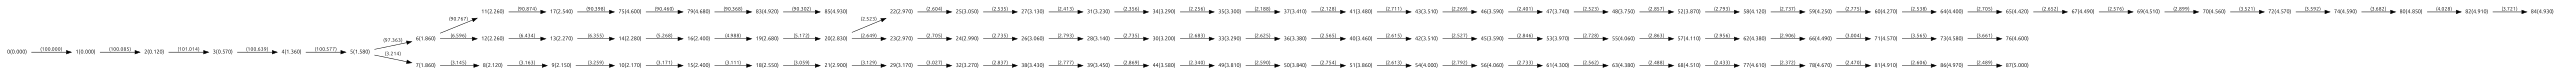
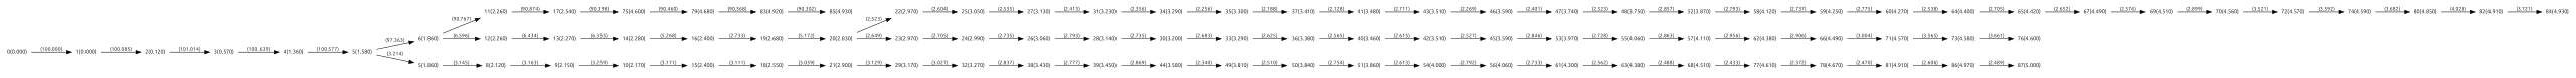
  digraph {
    fontname=Ubuntu
    rankdir=LR
    node [fontname=Ubuntu fontsize=11 shape=plaintext]
    edge [fontname=Ubuntu fontsize=10]
    n1 [label="0(0.000)"]
    n2 [label="1(0.000)"]
    n3 [label="2(0.120)"]
    n4 [label="3(0.570)"]
    n5 [label="4(1.360)"]
    n6 [label="5(1.580)"]
    n7 [label="6(1.860)"]
-   n8 [label="7(1.860)"]
+   n8 [label="5(1.860)"]
    n9 [label="11(2.260)"]
    n10 [label="12(2.260)"]
    n11 [label="8(2.120)"]
    n12 [label="17(2.540)"]
    n13 [label="13(2.270)"]
    n14 [label="9(2.150)"]
    n15 [label="10(2.170)"]
    n16 [label="15(2.400)"]
    n17 [label="18(2.550)"]
    n18 [label="75(4.600)"]
    n19 [label="14(2.280)"]
    n20 [label="16(2.400)"]
    n21 [label="19(2.680)"]
    n22 [label="21(2.900)"]
    n23 [label="20(2.830)"]
    n24 [label="79(4.680)"]
    n25 [label="29(3.170)"]
    n26 [label="22(2.970)"]
    n27 [label="23(2.970)"]
    n28 [label="25(3.050)"]
    n29 [label="24(2.990)"]
    n30 [label="32(3.270)"]
    n31 [label="27(3.130)"]
    n32 [label="26(3.060)"]
    n33 [label="28(3.140)"]
    n34 [label="31(3.230)"]
    n35 [label="30(3.200)"]
    n36 [label="34(3.290)"]
    n37 [label="33(3.290)"]
    n38 [label="38(3.430)"]
    n39 [label="36(3.380)"]
    n40 [label="35(3.300)"]
    n41 [label="39(3.450)"]
    n42 [label="40(3.460)"]
    n43 [label="37(3.410)"]
    n44 [label="41(3.480)"]
    n45 [label="42(3.510)"]
    n46 [label="43(3.510)"]
    n47 [label="44(3.580)"]
    n48 [label="49(3.810)"]
    n49 [label="45(3.590)"]
    n50 [label="46(3.590)"]
    n51 [label="53(3.970)"]
    n52 [label="47(3.740)"]
    n53 [label="50(3.840)"]
    n54 [label="55(4.060)"]
    n55 [label="48(3.750)"]
    n56 [label="52(3.870)"]
    n57 [label="58(4.120)"]
    n58 [label="51(3.860)"]
    n59 [label="54(4.000)"]
    n60 [label="56(4.060)"]
    n61 [label="59(4.250)"]
    n62 [label="57(4.110)"]
    n63 [label="61(4.300)"]
    n64 [label="62(4.380)"]
    n65 [label="63(4.380)"]
    n66 [label="66(4.490)"]
    n67 [label="60(4.270)"]
    n68 [label="64(4.400)"]
    n69 [label="65(4.420)"]
    n70 [label="68(4.510)"]
    n71 [label="71(4.570)"]
    n72 [label="77(4.610)"]
    n73 [label="67(4.490)"]
    n74 [label="69(4.510)"]
    n75 [label="73(4.580)"]
    n76 [label="70(4.560)"]
    n77 [label="78(4.670)"]
    n78 [label="72(4.570)"]
    n79 [label="74(4.590)"]
    n80 [label="76(4.600)"]
    n81 [label="80(4.850)"]
    n82 [label="82(4.910)"]
    n83 [label="83(4.920)"]
    n84 [label="81(4.910)"]
    n85 [label="86(4.970)"]
    n86 [label="85(4.930)"]
    n87 [label="84(4.930)"]
    n88 [label="87(5.000)"]
    n1 -> n2 [label="(100.000)"]
    n2 -> n3 [label="(100.085)"]
    n3 -> n4 [label="(101.014)"]
    n4 -> n5 [label="(100.639)"]
    n5 -> n6 [label="(100.577)"]
    n6 -> n7 [label="(97.363)"]
    n6 -> n8 [label="(3.214)"]
    n7 -> n9 [label="(90.767)"]
    n7 -> n10 [label="(6.596)"]
    n8 -> n11 [label="(3.145)"]
    n9 -> n12 [label="(90.874)"]
    n10 -> n13 [label="(6.434)"]
    n11 -> n14 [label="(3.163)"]
    n12 -> n18 [label="(90.398)"]
    n13 -> n19 [label="(6.355)"]
    n14 -> n15 [label="(3.259)"]
    n15 -> n16 [label="(3.171)"]
    n16 -> n17 [label="(3.111)"]
    n17 -> n22 [label="(3.059)"]
    n18 -> n24 [label="(90.460)"]
    n19 -> n20 [label="(5.268)"]
-   n20 -> n21 [label="(4.988)"]
+   n20 -> n21 [label="(2.733)"]
    n21 -> n23 [label="(5.172)"]
    n22 -> n25 [label="(3.129)"]
    n23 -> n26 [label="(2.523)"]
    n23 -> n27 [label="(2.649)"]
    n24 -> n83 [label="(90.368)"]
    n25 -> n30 [label="(3.027)"]
    n26 -> n28 [label="(2.604)"]
    n27 -> n29 [label="(2.705)"]
    n28 -> n31 [label="(2.535)"]
    n29 -> n32 [label="(2.735)"]
    n30 -> n38 [label="(2.837)"]
    n31 -> n34 [label="(2.413)"]
    n32 -> n33 [label="(2.793)"]
    n33 -> n35 [label="(2.735)"]
    n34 -> n36 [label="(2.356)"]
    n35 -> n37 [label="(2.683)"]
    n36 -> n40 [label="(2.256)"]
    n37 -> n39 [label="(2.625)"]
    n38 -> n41 [label="(2.777)"]
    n39 -> n42 [label="(2.565)"]
    n40 -> n43 [label="(2.188)"]
    n41 -> n47 [label="(2.869)"]
    n42 -> n45 [label="(2.615)"]
    n43 -> n44 [label="(2.128)"]
    n44 -> n46 [label="(2.711)"]
    n45 -> n49 [label="(2.527)"]
    n46 -> n50 [label="(2.269)"]
    n47 -> n48 [label="(2.340)"]
-   n48 -> n53 [label="(2.590)"]
+   n48 -> n53 [label="(2.510)"]
    n49 -> n51 [label="(2.846)"]
    n50 -> n52 [label="(2.401)"]
    n51 -> n54 [label="(2.728)"]
    n52 -> n55 [label="(2.523)"]
    n53 -> n58 [label="(2.754)"]
    n54 -> n62 [label="(2.863)"]
    n55 -> n56 [label="(2.857)"]
    n56 -> n57 [label="(2.793)"]
    n57 -> n61 [label="(2.737)"]
    n58 -> n59 [label="(2.613)"]
    n59 -> n60 [label="(2.792)"]
    n60 -> n63 [label="(2.733)"]
    n61 -> n67 [label="(2.775)"]
    n62 -> n64 [label="(2.956)"]
    n63 -> n65 [label="(2.562)"]
    n64 -> n66 [label="(2.906)"]
    n65 -> n70 [label="(2.488)"]
    n66 -> n71 [label="(3.004)"]
    n67 -> n68 [label="(2.538)"]
    n68 -> n69 [label="(2.705)"]
    n69 -> n73 [label="(2.652)"]
    n70 -> n72 [label="(2.433)"]
    n71 -> n75 [label="(3.565)"]
    n72 -> n77 [label="(2.372)"]
    n73 -> n74 [label="(2.576)"]
    n74 -> n76 [label="(2.899)"]
    n75 -> n80 [label="(3.661)"]
    n76 -> n78 [label="(3.521)"]
    n77 -> n84 [label="(2.470)"]
    n78 -> n79 [label="(3.592)"]
    n79 -> n81 [label="(3.682)"]
    n81 -> n82 [label="(4.028)"]
    n82 -> n87 [label="(3.721)"]
    n83 -> n86 [label="(90.302)"]
    n84 -> n85 [label="(2.606)"]
    n85 -> n88 [label="(2.489)"]
  }
